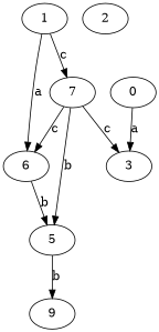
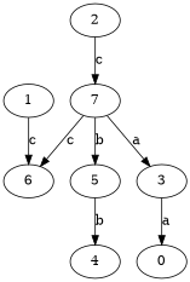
  strict digraph {
    1
    6
    7
    5
    3
    2
    0
-   4 [label=9]
-   1 -> 6 [label=a]
-   1 -> 7 [label=c]
-   6 -> 5 [label=b]
+   4
+   1 -> 6 [label=c]
+   2 -> 7 [label=c]
    7 -> 6 [label=c]
    7 -> 5 [label=b]
-   7 -> 3 [label=c]
+   7 -> 3 [label=a]
    5 -> 4 [label=b]
-   0 -> 3 [label=a]
+   3 -> 0 [label=a]
  }
